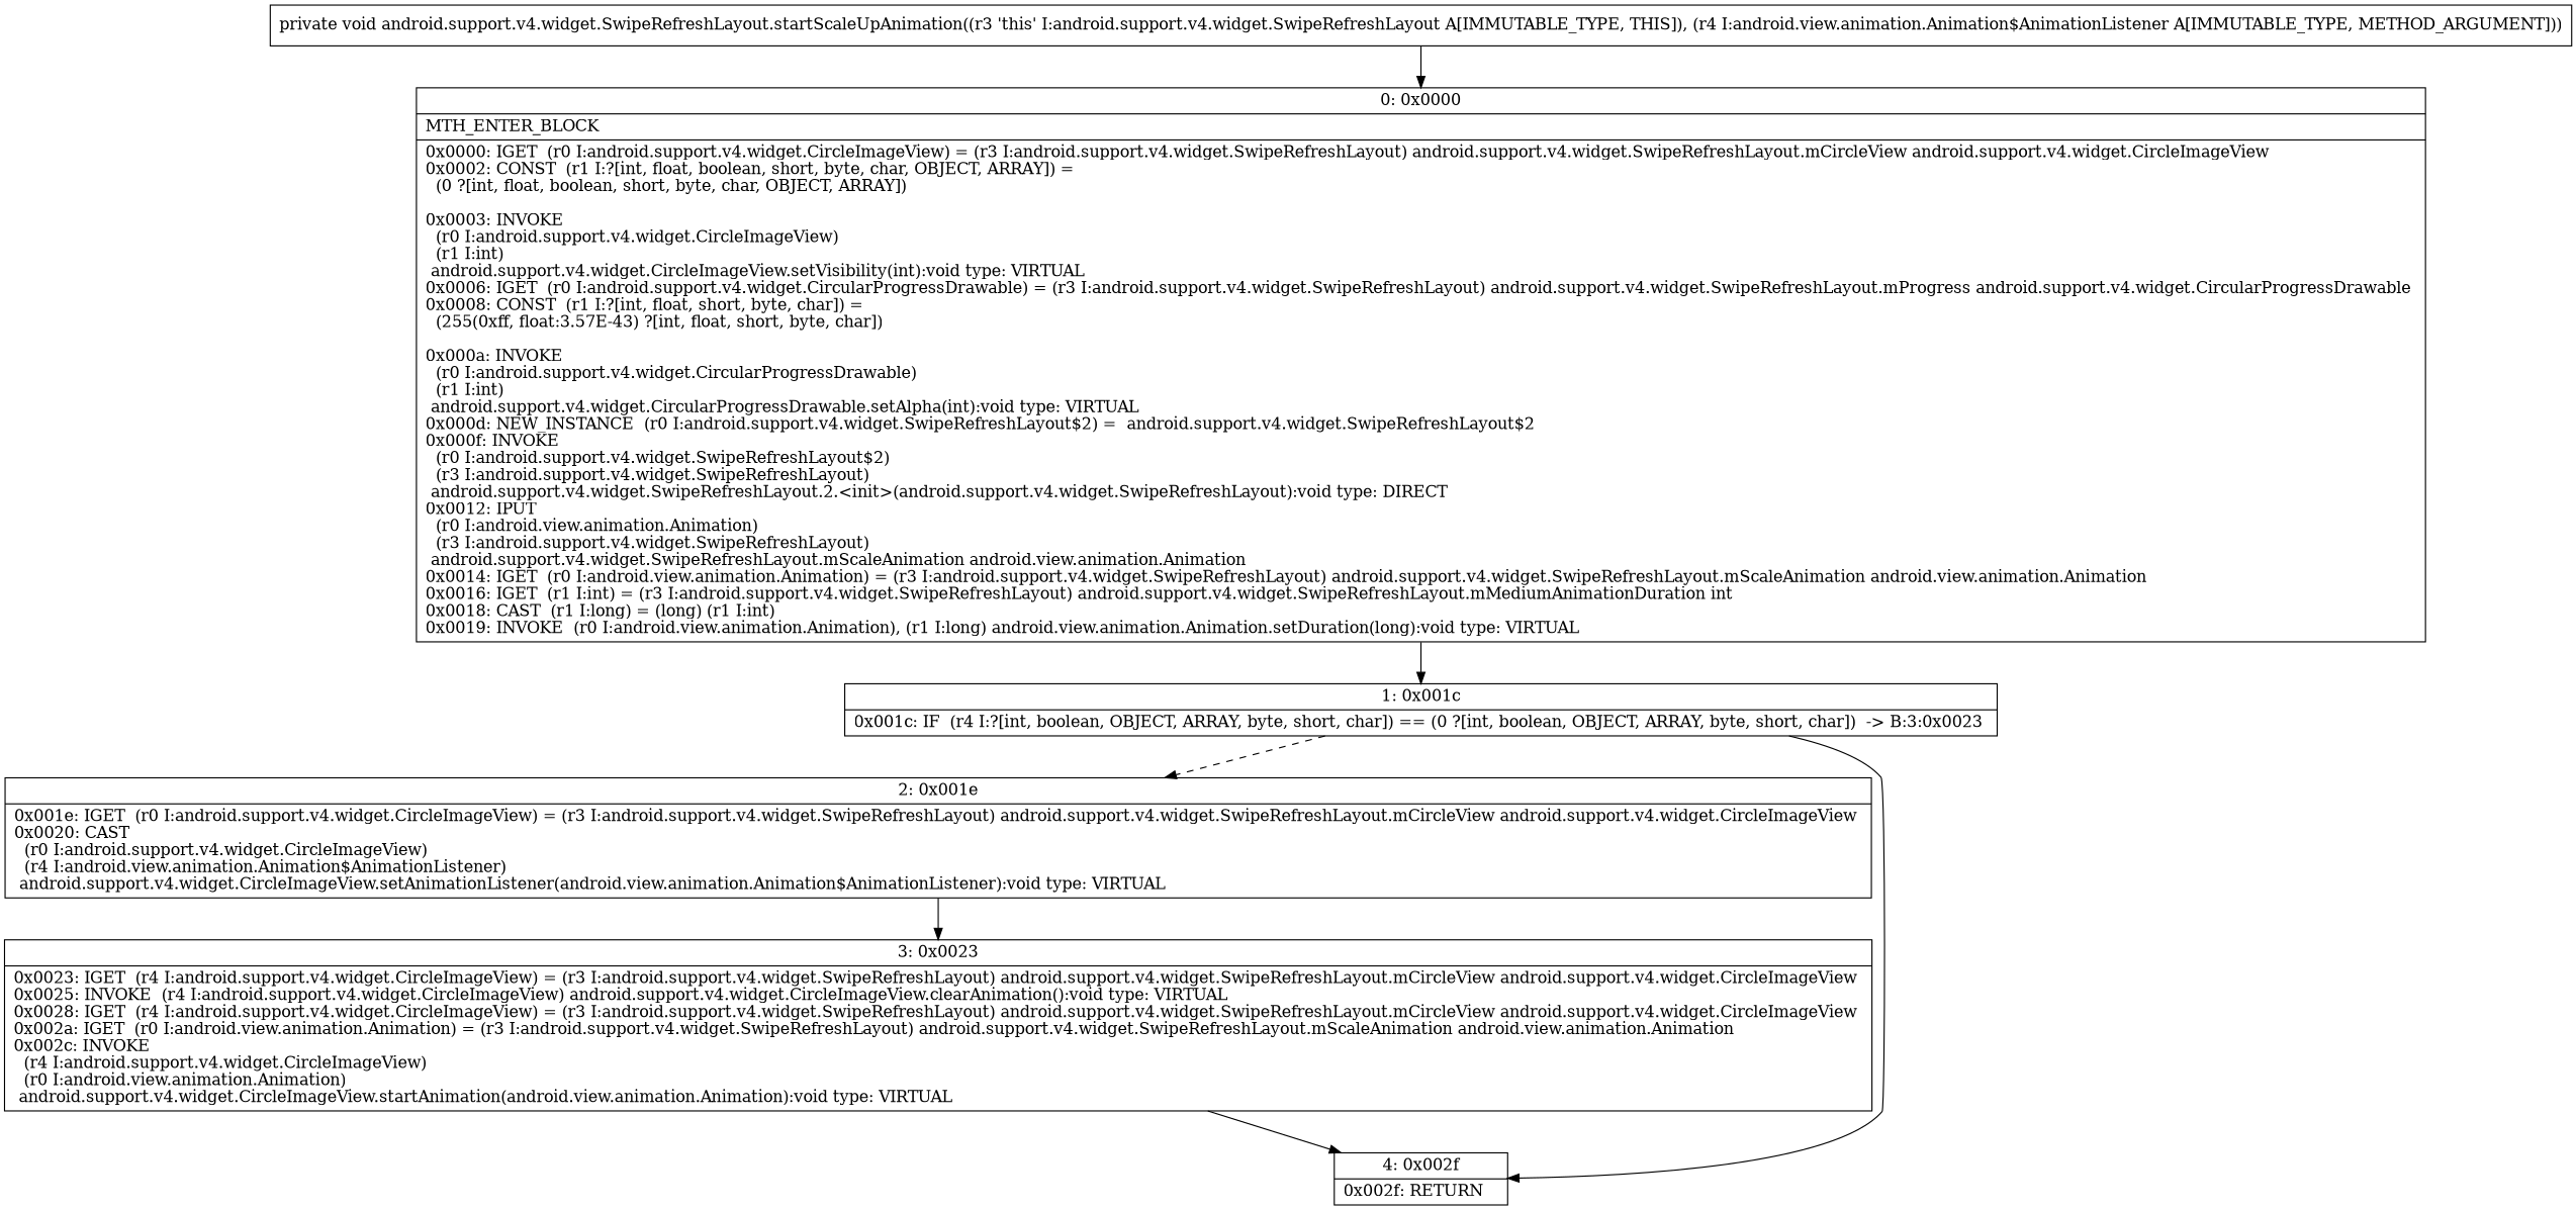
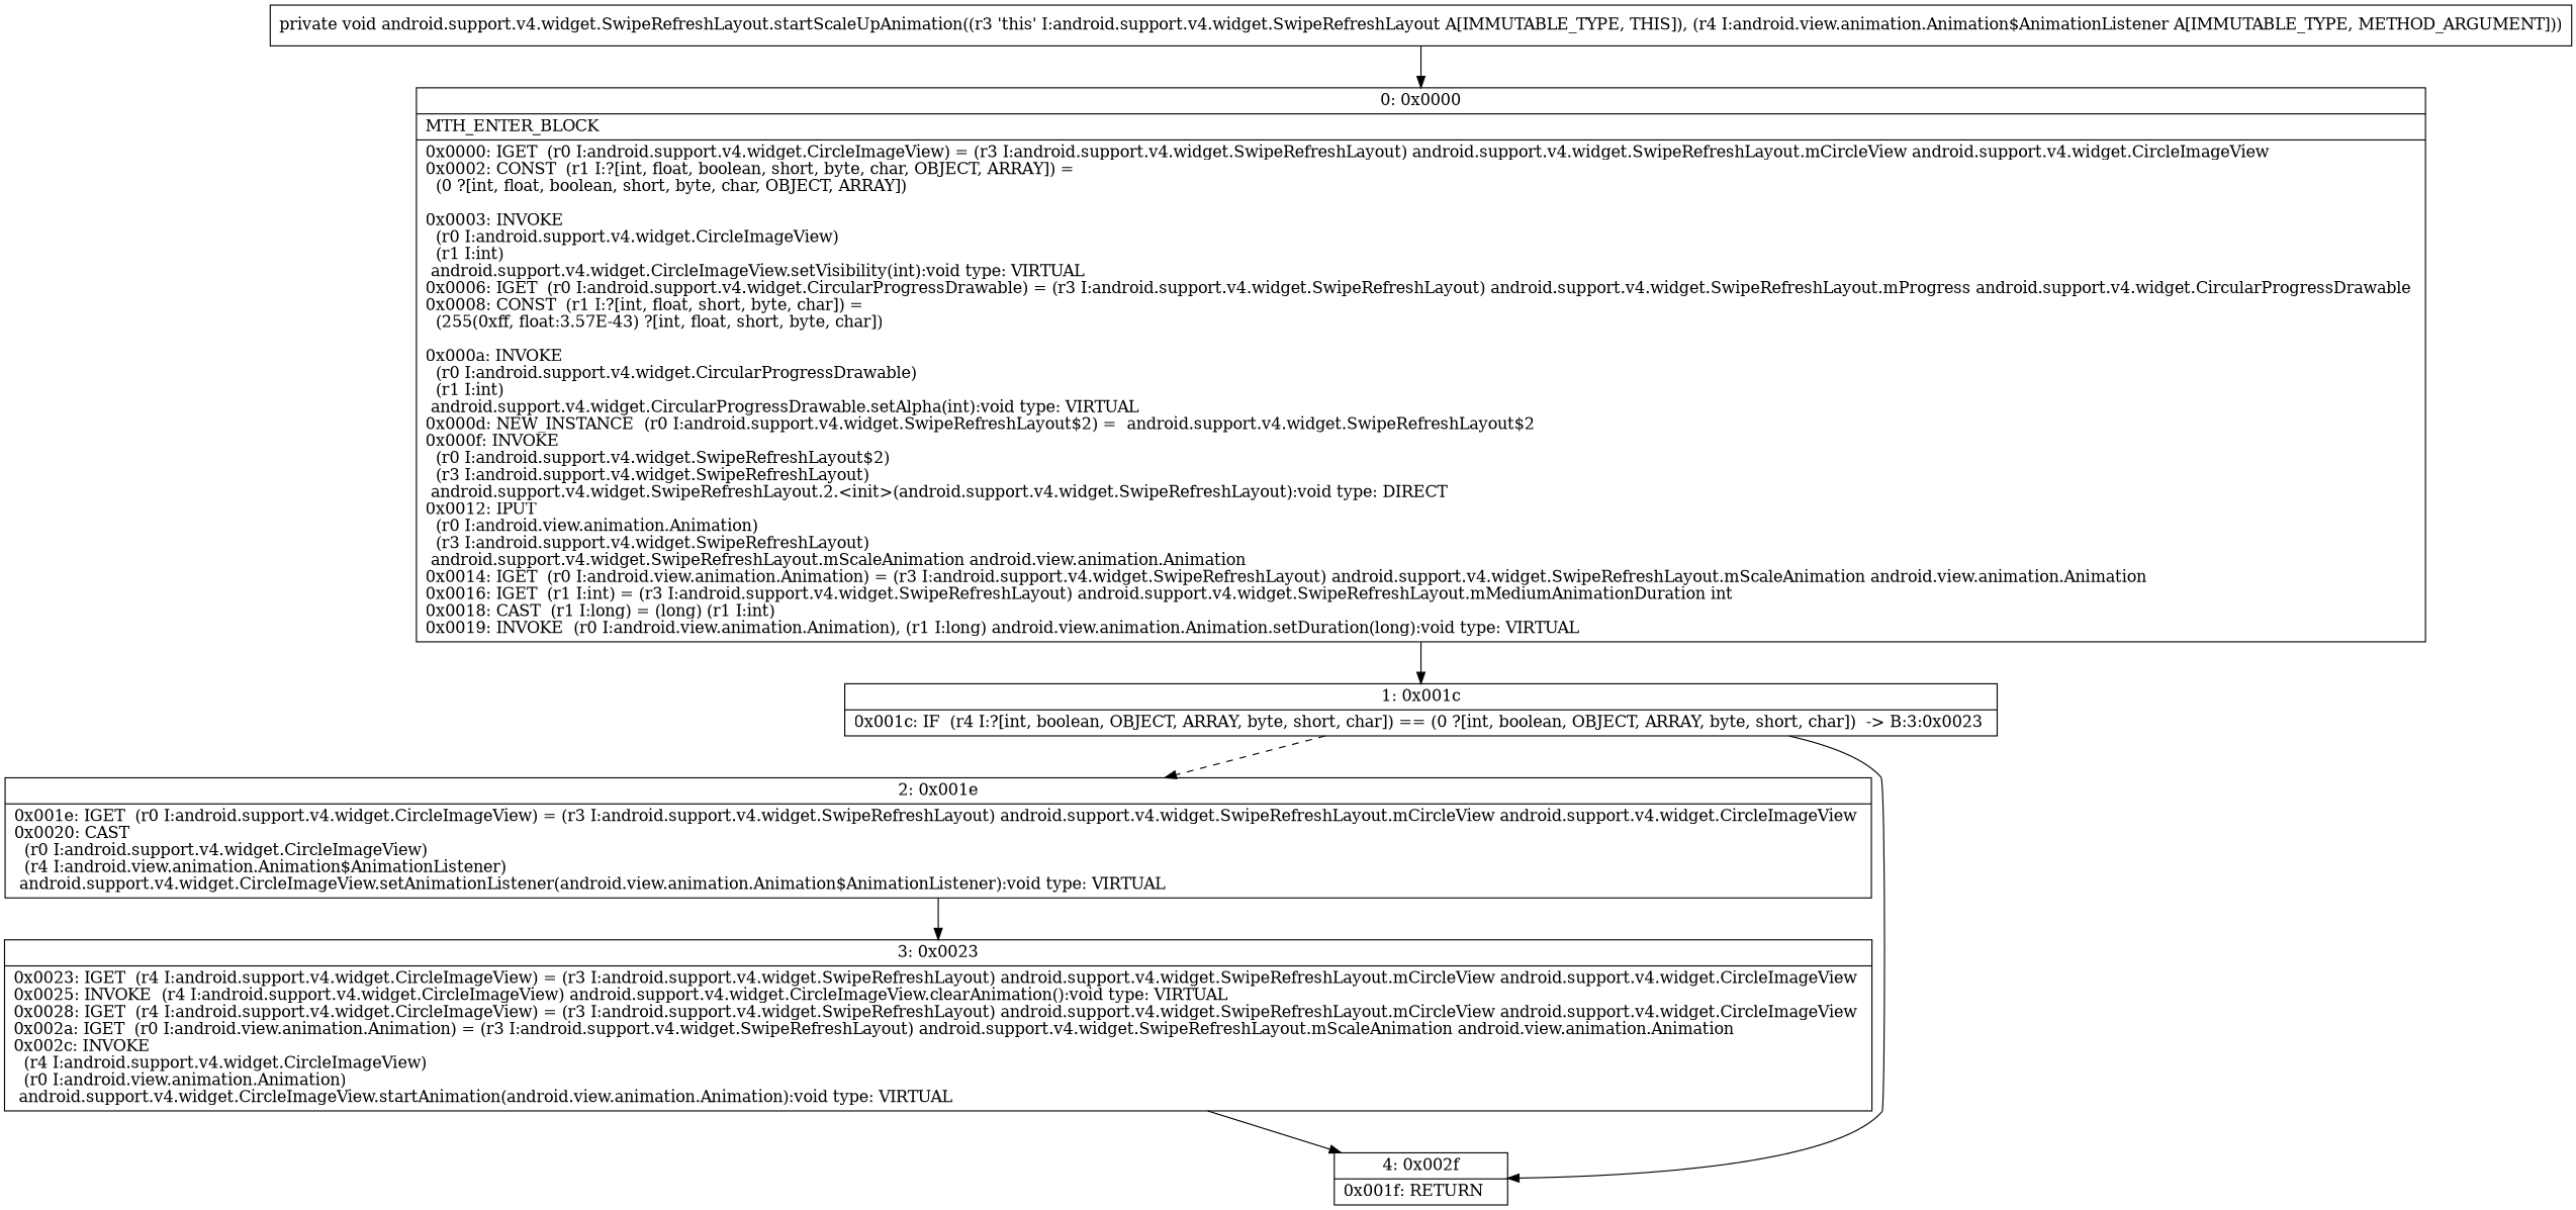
  digraph {
    node [shape=record]
    n1 [label="{0\:\ 0x0000|MTH_ENTER_BLOCK\l|0x0000: IGET  (r0 I:android.support.v4.widget.CircleImageView) = (r3 I:android.support.v4.widget.SwipeRefreshLayout) android.support.v4.widget.SwipeRefreshLayout.mCircleView android.support.v4.widget.CircleImageView \l0x0002: CONST  (r1 I:?[int, float, boolean, short, byte, char, OBJECT, ARRAY]) = \l  (0 ?[int, float, boolean, short, byte, char, OBJECT, ARRAY])\l \l0x0003: INVOKE  \l  (r0 I:android.support.v4.widget.CircleImageView)\l  (r1 I:int)\l android.support.v4.widget.CircleImageView.setVisibility(int):void type: VIRTUAL \l0x0006: IGET  (r0 I:android.support.v4.widget.CircularProgressDrawable) = (r3 I:android.support.v4.widget.SwipeRefreshLayout) android.support.v4.widget.SwipeRefreshLayout.mProgress android.support.v4.widget.CircularProgressDrawable \l0x0008: CONST  (r1 I:?[int, float, short, byte, char]) = \l  (255(0xff, float:3.57E\-43) ?[int, float, short, byte, char])\l \l0x000a: INVOKE  \l  (r0 I:android.support.v4.widget.CircularProgressDrawable)\l  (r1 I:int)\l android.support.v4.widget.CircularProgressDrawable.setAlpha(int):void type: VIRTUAL \l0x000d: NEW_INSTANCE  (r0 I:android.support.v4.widget.SwipeRefreshLayout$2) =  android.support.v4.widget.SwipeRefreshLayout$2 \l0x000f: INVOKE  \l  (r0 I:android.support.v4.widget.SwipeRefreshLayout$2)\l  (r3 I:android.support.v4.widget.SwipeRefreshLayout)\l android.support.v4.widget.SwipeRefreshLayout.2.\<init\>(android.support.v4.widget.SwipeRefreshLayout):void type: DIRECT \l0x0012: IPUT  \l  (r0 I:android.view.animation.Animation)\l  (r3 I:android.support.v4.widget.SwipeRefreshLayout)\l android.support.v4.widget.SwipeRefreshLayout.mScaleAnimation android.view.animation.Animation \l0x0014: IGET  (r0 I:android.view.animation.Animation) = (r3 I:android.support.v4.widget.SwipeRefreshLayout) android.support.v4.widget.SwipeRefreshLayout.mScaleAnimation android.view.animation.Animation \l0x0016: IGET  (r1 I:int) = (r3 I:android.support.v4.widget.SwipeRefreshLayout) android.support.v4.widget.SwipeRefreshLayout.mMediumAnimationDuration int \l0x0018: CAST  (r1 I:long) = (long) (r1 I:int) \l0x0019: INVOKE  (r0 I:android.view.animation.Animation), (r1 I:long) android.view.animation.Animation.setDuration(long):void type: VIRTUAL \l}"]
    n2 [label="{1\:\ 0x001c|0x001c: IF  (r4 I:?[int, boolean, OBJECT, ARRAY, byte, short, char]) == (0 ?[int, boolean, OBJECT, ARRAY, byte, short, char])  \-\> B:3:0x0023 \l}"]
    n3 [label="{2\:\ 0x001e|0x001e: IGET  (r0 I:android.support.v4.widget.CircleImageView) = (r3 I:android.support.v4.widget.SwipeRefreshLayout) android.support.v4.widget.SwipeRefreshLayout.mCircleView android.support.v4.widget.CircleImageView \l0x0020: CAST  \l  (r0 I:android.support.v4.widget.CircleImageView)\l  (r4 I:android.view.animation.Animation$AnimationListener)\l android.support.v4.widget.CircleImageView.setAnimationListener(android.view.animation.Animation$AnimationListener):void type: VIRTUAL \l}"]
-   n4 [label="{4\:\ 0x002f|0x002f: RETURN   \l}"]
+   n4 [label="{4\:\ 0x002f|0x001f: RETURN   \l}"]
    n5 [label="{3\:\ 0x0023|0x0023: IGET  (r4 I:android.support.v4.widget.CircleImageView) = (r3 I:android.support.v4.widget.SwipeRefreshLayout) android.support.v4.widget.SwipeRefreshLayout.mCircleView android.support.v4.widget.CircleImageView \l0x0025: INVOKE  (r4 I:android.support.v4.widget.CircleImageView) android.support.v4.widget.CircleImageView.clearAnimation():void type: VIRTUAL \l0x0028: IGET  (r4 I:android.support.v4.widget.CircleImageView) = (r3 I:android.support.v4.widget.SwipeRefreshLayout) android.support.v4.widget.SwipeRefreshLayout.mCircleView android.support.v4.widget.CircleImageView \l0x002a: IGET  (r0 I:android.view.animation.Animation) = (r3 I:android.support.v4.widget.SwipeRefreshLayout) android.support.v4.widget.SwipeRefreshLayout.mScaleAnimation android.view.animation.Animation \l0x002c: INVOKE  \l  (r4 I:android.support.v4.widget.CircleImageView)\l  (r0 I:android.view.animation.Animation)\l android.support.v4.widget.CircleImageView.startAnimation(android.view.animation.Animation):void type: VIRTUAL \l}"]
    n6 [label="{private void android.support.v4.widget.SwipeRefreshLayout.startScaleUpAnimation((r3 'this' I:android.support.v4.widget.SwipeRefreshLayout A[IMMUTABLE_TYPE, THIS]), (r4 I:android.view.animation.Animation$AnimationListener A[IMMUTABLE_TYPE, METHOD_ARGUMENT])) }"]
    n1 -> n2
    n2 -> n3 [style=dashed]
    n2 -> n4
    n3 -> n5
    n5 -> n4
    n6 -> n1
  }
